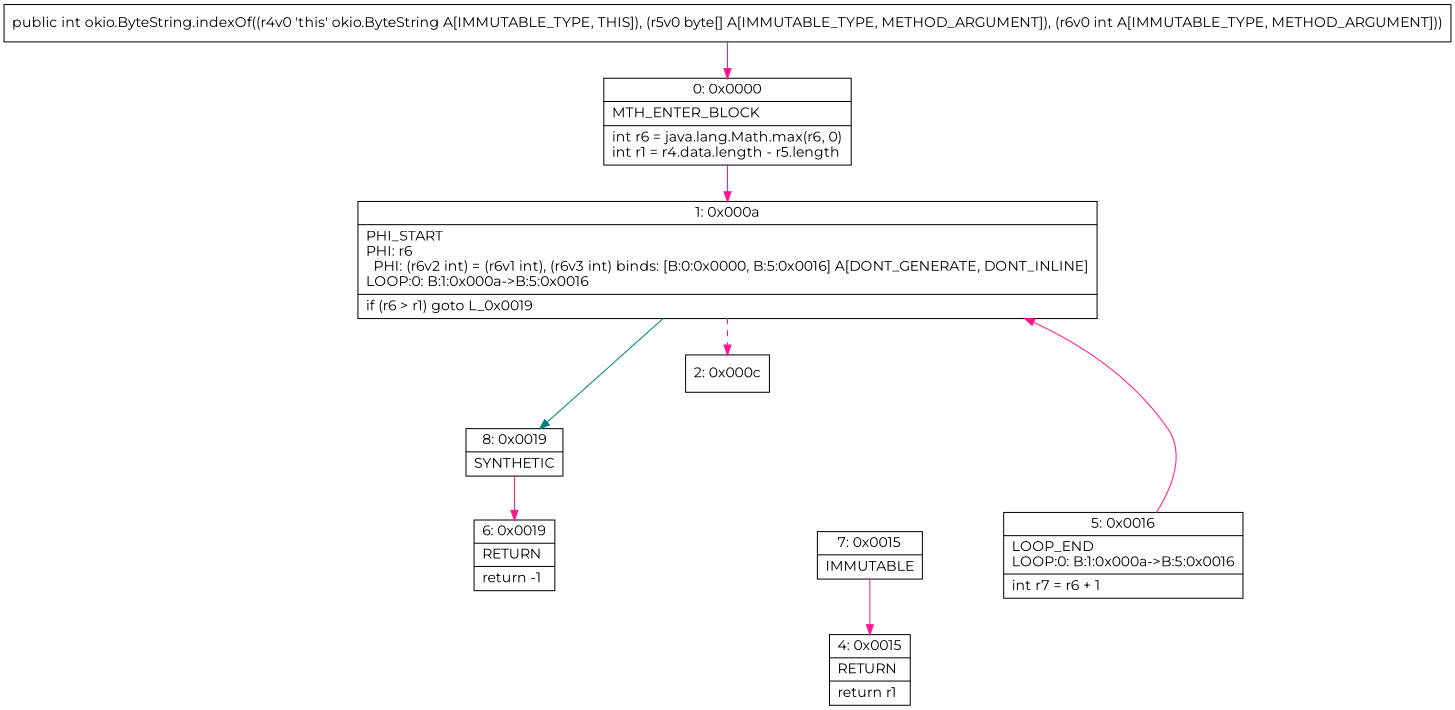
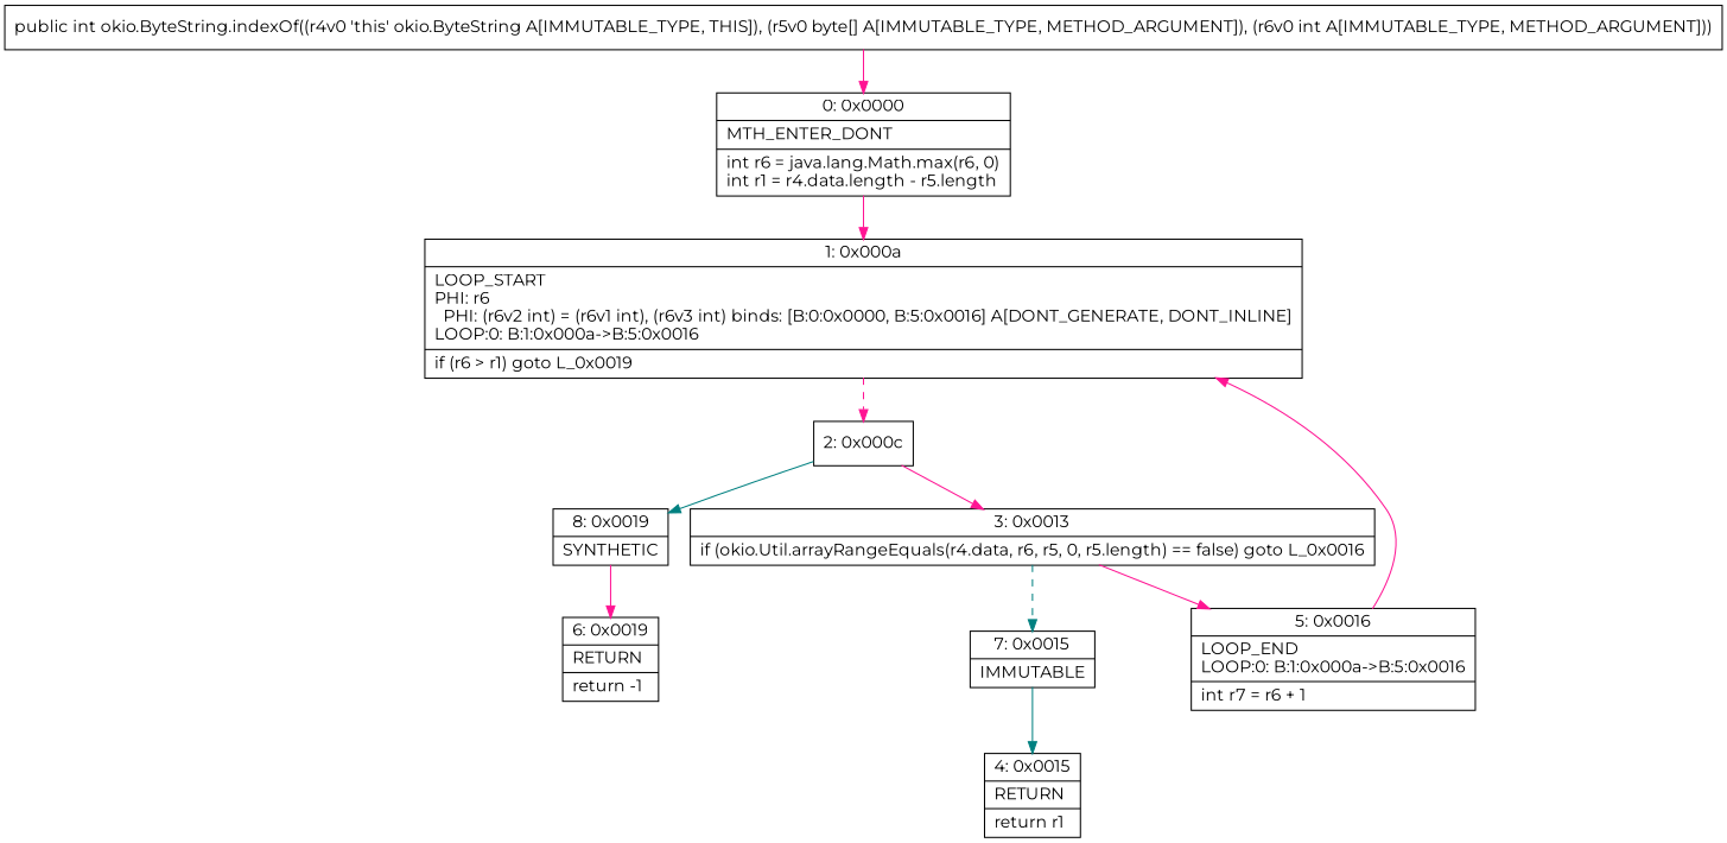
  digraph {
    fontname=Montserrat
    node [fontname=Montserrat shape=record]
    edge [color=deeppink fontname=Montserrat]
-   n1 [label="{0\:\ 0x0000|MTH_ENTER_BLOCK\l|int r6 = java.lang.Math.max(r6, 0)\lint r1 = r4.data.length \- r5.length\l}"]
-   n2 [label="{1\:\ 0x000a|PHI_START\lPHI: r6 \l  PHI: (r6v2 int) = (r6v1 int), (r6v3 int) binds: [B:0:0x0000, B:5:0x0016] A[DONT_GENERATE, DONT_INLINE]\lLOOP:0: B:1:0x000a\-\>B:5:0x0016\l|if (r6 \> r1) goto L_0x0019\l}"]
+   n1 [label="{0\:\ 0x0000|MTH_ENTER_DONT\l|int r6 = java.lang.Math.max(r6, 0)\lint r1 = r4.data.length \- r5.length\l}"]
+   n2 [label="{1\:\ 0x000a|LOOP_START\lPHI: r6 \l  PHI: (r6v2 int) = (r6v1 int), (r6v3 int) binds: [B:0:0x0000, B:5:0x0016] A[DONT_GENERATE, DONT_INLINE]\lLOOP:0: B:1:0x000a\-\>B:5:0x0016\l|if (r6 \> r1) goto L_0x0019\l}"]
    n3 [label="{2\:\ 0x000c}"]
    n4 [label="{8\:\ 0x0019|SYNTHETIC\l}"]
+   n5 [label="{3\:\ 0x0013|if (okio.Util.arrayRangeEquals(r4.data, r6, r5, 0, r5.length) == false) goto L_0x0016\l}"]
    n6 [label="{6\:\ 0x0019|RETURN\l|return \-1\l}"]
    n7 [label="{5\:\ 0x0016|LOOP_END\lLOOP:0: B:1:0x000a\-\>B:5:0x0016\l|int r7 = r6 + 1\l}"]
    n8 [label="{7\:\ 0x0015|IMMUTABLE\l}"]
    n9 [label="{4\:\ 0x0015|RETURN\l|return r1\l}"]
    n10 [label="{public int okio.ByteString.indexOf((r4v0 'this' okio.ByteString A[IMMUTABLE_TYPE, THIS]), (r5v0 byte[] A[IMMUTABLE_TYPE, METHOD_ARGUMENT]), (r6v0 int A[IMMUTABLE_TYPE, METHOD_ARGUMENT])) }"]
    n1 -> n2
    n2 -> n3 [style=dashed]
-   n2 -> n4 [color=teal]
+   n3 -> n4 [color=teal]
+   n3 -> n5
    n4 -> n6
+   n5 -> n7
+   n5 -> n8 [color=teal style=dashed]
    n7 -> n2
-   n8 -> n9
+   n8 -> n9 [color=teal]
    n10 -> n1
  }
